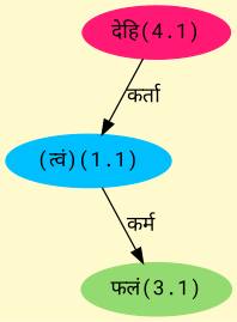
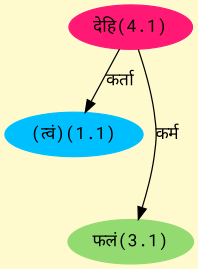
  digraph {
    bgcolor=lemonchiffon1
    compound=true
    fontname="Roboto Mono"
    rankdir=BT
    node [fontname="Roboto Mono" style=filled]
    edge [dir=back fontname="Roboto Mono"]
    n1 [color="#00BFFF" label="(त्वं)(1.1)"]
    n2 [color="#FF1975" label="देहि(4.1)"]
    n3 [color="#93DB70" label="फलं(3.1)"]
    n1 -> n2 [label="कर्ता"]
-   n3 -> n1 [label="कर्म"]
+   n3 -> n2 [label="कर्म"]
  }
